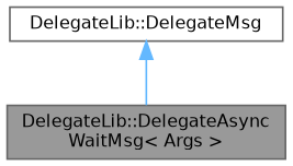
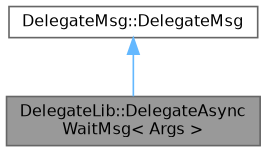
  digraph {
    node [color=gray40 fontname=Helvetica fontsize=10 shape=box style=filled]
    n1 [fillcolor=grey60 fontcolor=black height=0.2 label="DelegateLib::DelegateAsync\lWaitMsg\< Args \>" width=0.4]
-   n2 [fillcolor=white height=0.2 label="DelegateLib::DelegateMsg" width=0.4]
+   n2 [fillcolor=white height=0.2 label="DelegateMsg::DelegateMsg" width=0.4]
    n2 -> n1 [color=steelblue1 dir=back fontname=Helvetica fontsize=10 labelfontname=Helvetica labelfontsize=10 style=solid]
  }
